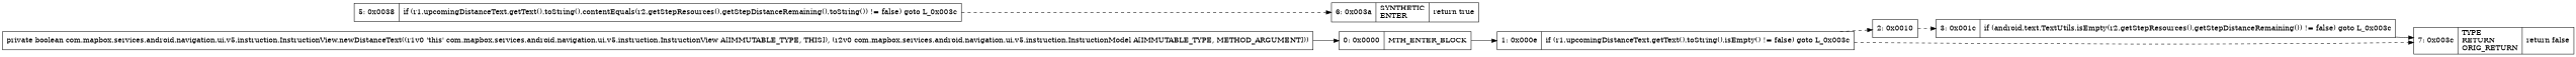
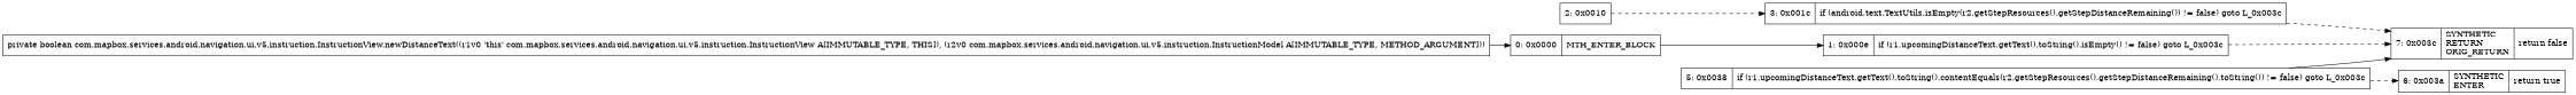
  digraph {
    rankdir=LR
    node [shape=record]
    n1 [label="{0\:\ 0x0000|MTH_ENTER_BLOCK\l}"]
    n2 [label="{1\:\ 0x000e|if (r1.upcomingDistanceText.getText().toString().isEmpty() != false) goto L_0x003c\l}"]
    n3 [label="{2\:\ 0x0010}"]
-   n4 [label="{7\:\ 0x003c|TYPE\lRETURN\lORIG_RETURN\l|return false\l}"]
+   n4 [label="{7\:\ 0x003c|SYNTHETIC\lRETURN\lORIG_RETURN\l|return false\l}"]
    n5 [label="{3\:\ 0x001c|if (android.text.TextUtils.isEmpty(r2.getStepResources().getStepDistanceRemaining()) != false) goto L_0x003c\l}"]
    n6 [label="{5\:\ 0x0038|if (r1.upcomingDistanceText.getText().toString().contentEquals(r2.getStepResources().getStepDistanceRemaining().toString()) != false) goto L_0x003c\l}"]
    n7 [label="{6\:\ 0x003a|SYNTHETIC\lENTER\l|return true\l}"]
    n8 [label="{private boolean com.mapbox.services.android.navigation.ui.v5.instruction.InstructionView.newDistanceText((r1v0 'this' com.mapbox.services.android.navigation.ui.v5.instruction.InstructionView A[IMMUTABLE_TYPE, THIS]), (r2v0 com.mapbox.services.android.navigation.ui.v5.instruction.InstructionModel A[IMMUTABLE_TYPE, METHOD_ARGUMENT])) }"]
    n1 -> n2
-   n2 -> n3 [style=dashed]
    n2 -> n4 [style=dashed]
    n3 -> n5 [style=dashed]
-   n5 -> n4
+   n5 -> n4 [style=dashed]
+   n6 -> n4
    n6 -> n7 [style=dashed]
    n8 -> n1
  }
